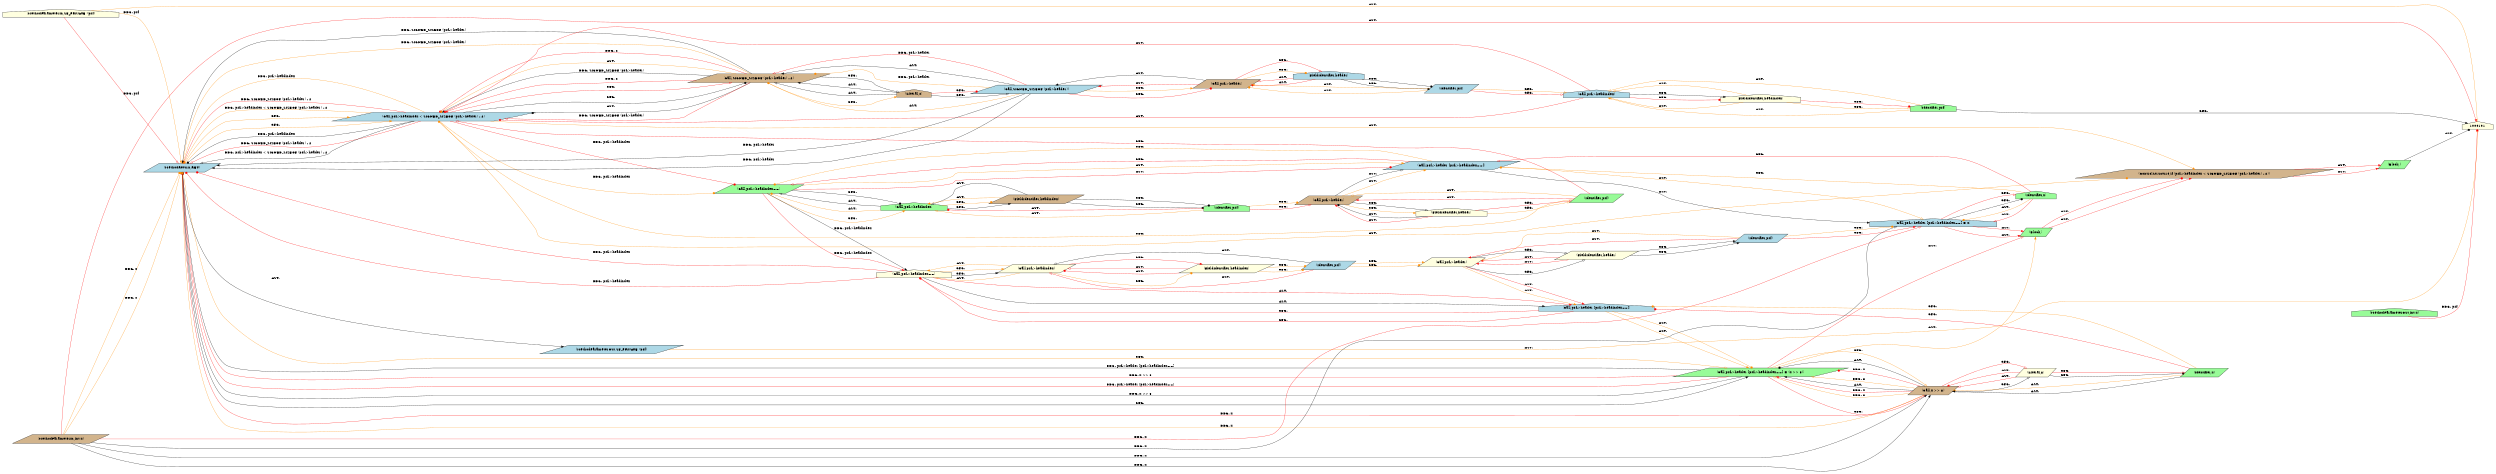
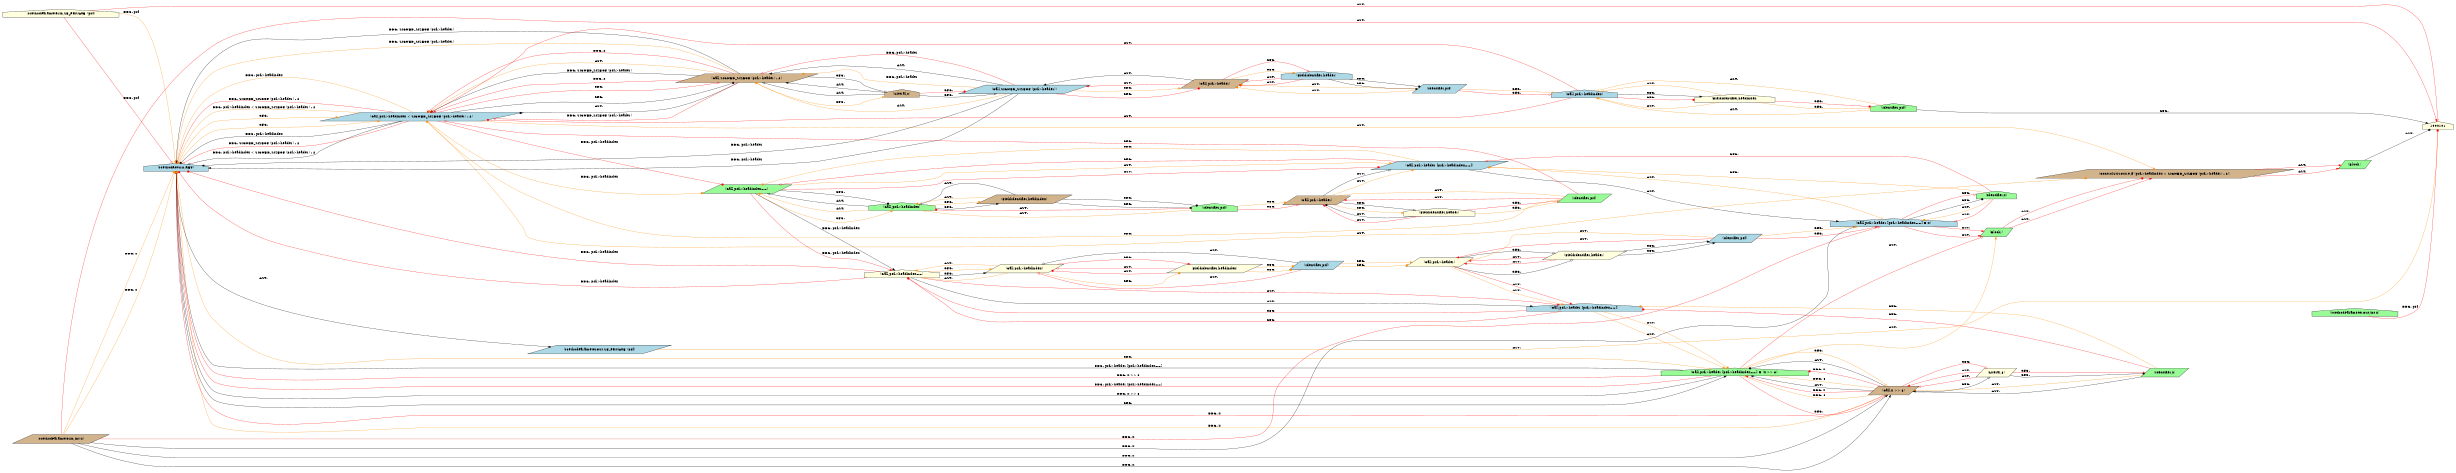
  digraph {
    fontname="DejaVu Serif"
    rankdir=LR
    node [fillcolor=lightblue fontname="DejaVu Serif" shape=parallelogram style=filled]
    edge [arrowhead=dot color=red fontname="DejaVu Serif"]
-   n1 [label="(MethodReturn,RET)"]
+   n1 [label="(MethodReturn,RET)" shape=house]
    n2 [label="(Call,psf->headindex < SIGNED_SIZEOF (psf->header) - 2)"]
-   n3 [fillcolor=palegreen label="(Call,psf->header [psf->headindex++] = (x >> 8))"]
+   n3 [fillcolor=palegreen label="(Call,psf->header [psf->headindex++] = (x >> 8))" shape=house]
    n4 [label="(MethodParameterOut,SF_PRIVATE *psf)"]
    n5 [fillcolor=tan label="(ControlStructure,if (psf->headindex < SIGNED_SIZEOF (psf->header) - 2))"]
    n6 [fillcolor=tan label="(Call,SIGNED_SIZEOF (psf->header) - 2)"]
    n7 [fillcolor=palegreen label="(Call,psf->headindex++)"]
    n8 [fillcolor=tan label="(Call,x >> 8)"]
    n9 [fillcolor=palegreen label="(Block,)"]
    1000101 [fillcolor=lightyellow shape=house]
    n11 [fillcolor=lightyellow label="(MethodParameterIn,SF_PRIVATE *psf)" shape=house]
    n12 [fillcolor=tan label="(MethodParameterIn,int x)"]
    n13 [label="(Call,psf->header [psf->headindex++] = x)" shape=house]
    n14 [fillcolor=palegreen label="(Identifier,x)" shape=house]
    n15 [fillcolor=lightyellow label="(Literal,8)"]
    n16 [fillcolor=palegreen label="(MethodParameterOut,int x)" shape=house]
    n17 [fillcolor=palegreen label="(Block,)"]
    n18 [fillcolor=lightyellow label="(FieldIdentifier,headindex)" shape=house]
    n19 [label="(Call,psf->headindex)" shape=house]
    n20 [fillcolor=palegreen label="(Identifier,psf)" shape=house]
    n21 [fillcolor=tan label="(Literal,2)" shape=house]
    n22 [label="(Call,SIGNED_SIZEOF (psf->header))"]
    n23 [fillcolor=tan label="(Call,psf->header)"]
    n24 [label="(FieldIdentifier,header)" shape=house]
    n25 [label="(Identifier,psf)"]
    n26 [fillcolor=palegreen label="(Call,psf->headindex)" shape=house]
    n27 [label="(Call,psf->header [psf->headindex++])"]
    n28 [fillcolor=lightyellow label="(Call,psf->headindex++)" shape=house]
    n29 [fillcolor=tan label="(FieldIdentifier,headindex)"]
    n30 [fillcolor=lightyellow label="(Call,psf->headindex)"]
    n31 [label="(Call,psf->header [psf->headindex++])" shape=house]
    n32 [fillcolor=palegreen label="(Identifier,psf)" shape=house]
    n33 [fillcolor=tan label="(Call,psf->header)"]
    n34 [fillcolor=lightyellow label="(FieldIdentifier,header)" shape=house]
    n35 [fillcolor=palegreen label="(Identifier,psf)"]
    n36 [fillcolor=lightyellow label="(FieldIdentifier,headindex)"]
    n37 [label="(Identifier,psf)"]
    n38 [fillcolor=lightyellow label="(Call,psf->header)"]
    n39 [fillcolor=lightyellow label="(FieldIdentifier,header)"]
    n40 [label="(Identifier,psf)"]
    n41 [fillcolor=palegreen label="(Identifier,x)"]
    n1 -> n2 [arrowhead=normal color=darkorange label="CFG: "]
    n1 -> n2 [arrowhead=normal color=darkorange label="CFG: "]
    n1 -> n3 [arrowhead=normal color=black label="CFG: "]
    n1 -> n3 [arrowhead=onormal color=darkorange label="CFG: "]
    n1 -> n4 [arrowhead=normal color=black label="AST: "]
    n2 -> n1 [color=black label="DDG: psf->headindex"]
    n2 -> n1 [arrowhead=onormal label="DDG: SIGNED_SIZEOF (psf->header) - 2"]
    n2 -> n1 [arrowhead=onormal color=black label="DDG: psf->headindex < SIGNED_SIZEOF (psf->header) - 2"]
    n2 -> n1 [arrowhead=onormal color=darkorange label="DDG: psf->headindex"]
    n2 -> n1 [label="DDG: SIGNED_SIZEOF (psf->header) - 2"]
    n2 -> n1 [color=darkorange label="DDG: psf->headindex < SIGNED_SIZEOF (psf->header) - 2"]
    n2 -> n5 [color=darkorange label="AST: "]
    n2 -> n5 [arrowhead=normal color=darkorange label="AST: "]
    n2 -> n6 [arrowhead=onormal label="CFG: "]
    n2 -> n6 [color=black label="CFG: "]
    n2 -> n7 [label="DDG: psf->headindex"]
    n2 -> n7 [color=darkorange label="DDG: psf->headindex"]
    n3 -> n1 [arrowhead=onormal label="DDG: x >> 8"]
    n3 -> n1 [label="DDG: psf->header [psf->headindex++]"]
    n3 -> n1 [color=black label="DDG: x >> 8"]
    n3 -> n1 [arrowhead=onormal color=black label="DDG: psf->header [psf->headindex++]"]
    n3 -> n8 [arrowhead=onormal label="CFG: "]
    n3 -> n8 [arrowhead=onormal color=darkorange label="CFG: "]
    n3 -> n9 [arrowhead=normal color=darkorange label="AST: "]
    n3 -> n9 [arrowhead=onormal label="AST: "]
    n4 -> 1000101 [arrowhead=onormal color=darkorange label="AST: "]
    n5 -> n17 [arrowhead=normal label="AST: "]
    n5 -> n17 [arrowhead=normal label="AST: "]
    n6 -> n1 [color=darkorange label="DDG: SIGNED_SIZEOF (psf->header)"]
    n6 -> n1 [arrowhead=normal color=black label="DDG: SIGNED_SIZEOF (psf->header)"]
    n6 -> n2 [color=black label="AST: "]
    n6 -> n2 [arrowhead=onormal label="DDG: SIGNED_SIZEOF (psf->header)"]
    n6 -> n2 [label="DDG: 2"]
    n6 -> n2 [color=darkorange label="AST: "]
    n6 -> n2 [arrowhead=normal color=black label="DDG: SIGNED_SIZEOF (psf->header)"]
    n6 -> n2 [arrowhead=normal label="DDG: 2"]
    n6 -> n21 [arrowhead=normal color=darkorange label="CFG: "]
    n6 -> n21 [arrowhead=onormal color=black label="CFG: "]
    n7 -> n26 [arrowhead=normal color=darkorange label="CFG: "]
    n7 -> n26 [color=black label="CFG: "]
    n7 -> n27 [arrowhead=normal color=darkorange label="AST: "]
    n7 -> n27 [label="AST: "]
    n7 -> n28 [arrowhead=normal color=black label="DDG: psf->headindex"]
    n7 -> n28 [arrowhead=normal label="DDG: psf->headindex"]
    n8 -> n1 [arrowhead=onormal label="DDG: x"]
    n8 -> n1 [color=darkorange label="DDG: x"]
    n8 -> n3 [color=black label="AST: "]
    n8 -> n3 [label="DDG: x"]
    n8 -> n3 [arrowhead=onormal color=darkorange label="DDG: 8"]
    n8 -> n3 [arrowhead=normal color=black label="AST: "]
    n8 -> n3 [arrowhead=normal label="DDG: x"]
    n8 -> n3 [arrowhead=onormal color=darkorange label="DDG: 8"]
    n8 -> n15 [arrowhead=onormal color=black label="CFG: "]
    n8 -> n15 [arrowhead=onormal label="CFG: "]
    n9 -> n5 [arrowhead=normal label="AST: "]
    n9 -> n5 [label="AST: "]
    n11 -> n1 [arrowhead=normal color=darkorange label="DDG: psf"]
    n11 -> n1 [arrowhead=onormal label="DDG: psf"]
-   n11 -> 1000101 [arrowhead=onormal color=darkorange label="AST: "]
+   n11 -> 1000101 [arrowhead=onormal label="AST: "]
    n12 -> n1 [color=darkorange label="DDG: x"]
    n12 -> n1 [color=darkorange label="DDG: x"]
    n12 -> n8 [arrowhead=normal color=black label="DDG: x"]
    n12 -> n8 [arrowhead=normal color=black label="DDG: x"]
    n12 -> 1000101 [arrowhead=normal label="AST: "]
    n12 -> n13 [arrowhead=onormal color=black label="DDG: x"]
    n12 -> n13 [arrowhead=onormal label="DDG: x"]
    n13 -> n9 [arrowhead=normal label="AST: "]
    n13 -> n9 [arrowhead=normal label="AST: "]
    n13 -> n14 [arrowhead=onormal label="CFG: "]
    n13 -> n14 [color=black label="CFG: "]
    n14 -> n13 [color=darkorange label="AST: "]
    n14 -> n13 [arrowhead=onormal label="AST: "]
    n14 -> n27 [arrowhead=onormal label="CFG: "]
    n14 -> n27 [color=darkorange label="CFG: "]
    n15 -> n8 [arrowhead=normal label="AST: "]
    n15 -> n8 [arrowhead=onormal label="AST: "]
    n15 -> n41 [color=black label="CFG: "]
    n15 -> n41 [arrowhead=onormal label="CFG: "]
    n16 -> 1000101 [label="DDG: psf"]
    n17 -> 1000101 [color=black label="AST: "]
    n18 -> n19 [arrowhead=onormal color=darkorange label="AST: "]
    n18 -> n19 [arrowhead=onormal color=darkorange label="AST: "]
    n18 -> n20 [label="CFG: "]
    n18 -> n20 [arrowhead=onormal color=darkorange label="CFG: "]
    n19 -> n2 [label="AST: "]
    n19 -> n2 [label="AST: "]
    n19 -> n18 [arrowhead=normal color=black label="CFG: "]
    n19 -> n18 [label="CFG: "]
    n20 -> 1000101 [arrowhead=normal color=black label="CFG: "]
    n20 -> n19 [arrowhead=normal color=darkorange label="AST: "]
    n20 -> n19 [arrowhead=onormal color=darkorange label="AST: "]
    n21 -> n6 [arrowhead=normal color=black label="AST: "]
    n21 -> n6 [arrowhead=onormal color=black label="AST: "]
    n21 -> n22 [arrowhead=onormal color=black label="CFG: "]
    n21 -> n22 [label="CFG: "]
    n22 -> n1 [arrowhead=normal color=black label="DDG: psf->header"]
    n22 -> n1 [arrowhead=normal color=black label="DDG: psf->header"]
    n22 -> n6 [color=darkorange label="AST: "]
    n22 -> n6 [arrowhead=onormal label="DDG: psf->header"]
    n22 -> n6 [arrowhead=normal color=black label="AST: "]
    n22 -> n6 [color=darkorange label="DDG: psf->header"]
    n22 -> n23 [arrowhead=normal color=darkorange label="CFG: "]
    n22 -> n23 [label="CFG: "]
    n23 -> n22 [arrowhead=normal color=black label="AST: "]
    n23 -> n22 [arrowhead=normal label="AST: "]
    n23 -> n24 [arrowhead=onormal label="CFG: "]
    n23 -> n24 [color=darkorange label="CFG: "]
    n24 -> n23 [arrowhead=onormal label="AST: "]
    n24 -> n23 [label="AST: "]
    n24 -> n25 [color=black label="CFG: "]
    n24 -> n25 [color=black label="CFG: "]
    n25 -> n19 [arrowhead=onormal label="CFG: "]
    n25 -> n19 [arrowhead=onormal color=darkorange label="CFG: "]
    n25 -> n23 [arrowhead=normal color=darkorange label="AST: "]
    n25 -> n23 [color=darkorange label="AST: "]
    n26 -> n7 [arrowhead=onormal color=black label="AST: "]
    n26 -> n7 [color=darkorange label="AST: "]
    n26 -> n29 [color=darkorange label="CFG: "]
    n26 -> n29 [arrowhead=normal color=black label="CFG: "]
    n27 -> n7 [color=darkorange label="CFG: "]
    n27 -> n7 [arrowhead=onormal label="CFG: "]
    n27 -> n13 [arrowhead=onormal color=darkorange label="AST: "]
    n27 -> n13 [arrowhead=normal color=black label="AST: "]
    n28 -> n1 [label="DDG: psf->headindex"]
    n28 -> n1 [label="DDG: psf->headindex"]
    n28 -> n30 [arrowhead=normal color=darkorange label="CFG: "]
    n28 -> n30 [arrowhead=normal color=black label="CFG: "]
    n28 -> n31 [arrowhead=normal label="AST: "]
    n28 -> n31 [arrowhead=normal color=black label="AST: "]
    n29 -> n26 [arrowhead=onormal color=black label="AST: "]
    n29 -> n26 [arrowhead=normal color=darkorange label="AST: "]
    n29 -> n32 [color=black label="CFG: "]
    n29 -> n32 [color=black label="CFG: "]
    n30 -> n28 [arrowhead=onormal color=darkorange label="AST: "]
    n30 -> n28 [arrowhead=normal color=darkorange label="AST: "]
    n30 -> n36 [color=darkorange label="CFG: "]
    n30 -> n36 [arrowhead=normal label="CFG: "]
    n31 -> n3 [color=darkorange label="AST: "]
    n31 -> n3 [arrowhead=normal color=darkorange label="AST: "]
    n31 -> n28 [arrowhead=onormal label="CFG: "]
    n31 -> n28 [label="CFG: "]
    n32 -> n26 [label="AST: "]
    n32 -> n26 [arrowhead=onormal color=darkorange label="AST: "]
    n32 -> n33 [arrowhead=onormal label="CFG: "]
    n32 -> n33 [color=darkorange label="CFG: "]
    n33 -> n27 [arrowhead=onormal color=black label="AST: "]
    n33 -> n27 [arrowhead=normal color=darkorange label="AST: "]
    n33 -> n34 [arrowhead=onormal color=black label="CFG: "]
    n33 -> n34 [arrowhead=normal color=darkorange label="CFG: "]
    n34 -> n33 [color=black label="AST: "]
    n34 -> n33 [arrowhead=normal label="AST: "]
    n34 -> n35 [arrowhead=onormal label="CFG: "]
    n34 -> n35 [arrowhead=onormal color=darkorange label="CFG: "]
    n35 -> n2 [arrowhead=onormal label="CFG: "]
    n35 -> n2 [color=darkorange label="CFG: "]
    n35 -> n33 [arrowhead=onormal color=darkorange label="AST: "]
    n35 -> n33 [arrowhead=normal label="AST: "]
    n36 -> n30 [arrowhead=onormal label="AST: "]
    n36 -> n30 [label="AST: "]
    n36 -> n37 [color=darkorange label="CFG: "]
    n36 -> n37 [color=darkorange label="CFG: "]
    n37 -> n30 [arrowhead=onormal color=black label="AST: "]
    n37 -> n30 [arrowhead=onormal label="AST: "]
    n37 -> n38 [color=darkorange label="CFG: "]
    n37 -> n38 [arrowhead=normal color=darkorange label="CFG: "]
    n38 -> n31 [arrowhead=normal label="AST: "]
    n38 -> n31 [arrowhead=normal color=darkorange label="AST: "]
    n38 -> n39 [arrowhead=onormal color=black label="CFG: "]
    n38 -> n39 [arrowhead=onormal color=black label="CFG: "]
    n39 -> n38 [arrowhead=normal label="AST: "]
    n39 -> n38 [arrowhead=normal label="AST: "]
    n39 -> n40 [arrowhead=normal color=black label="CFG: "]
    n39 -> n40 [arrowhead=normal color=black label="CFG: "]
    n40 -> n13 [color=darkorange label="CFG: "]
    n40 -> n13 [arrowhead=normal label="CFG: "]
    n40 -> n38 [arrowhead=onormal color=darkorange label="AST: "]
    n40 -> n38 [arrowhead=normal label="AST: "]
    n41 -> n8 [color=darkorange label="AST: "]
    n41 -> n8 [arrowhead=normal color=black label="AST: "]
    n41 -> n31 [color=darkorange label="CFG: "]
    n41 -> n31 [label="CFG: "]
  }
